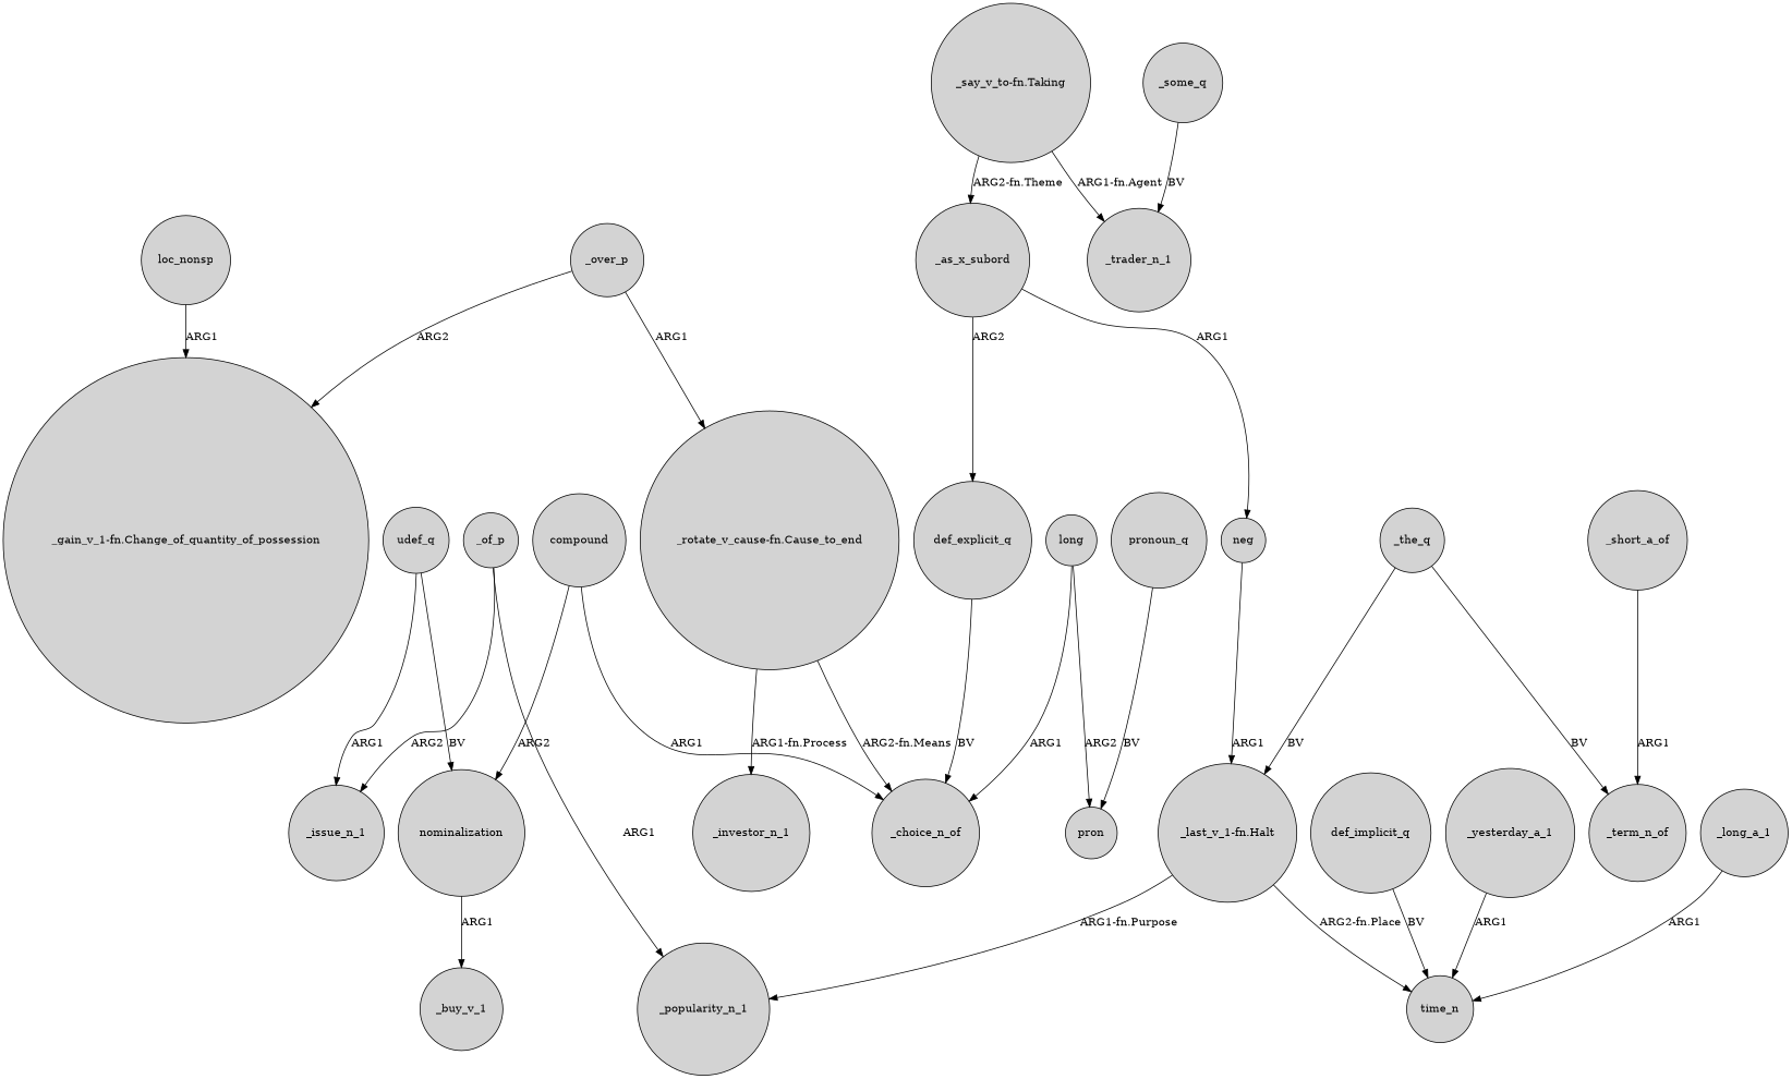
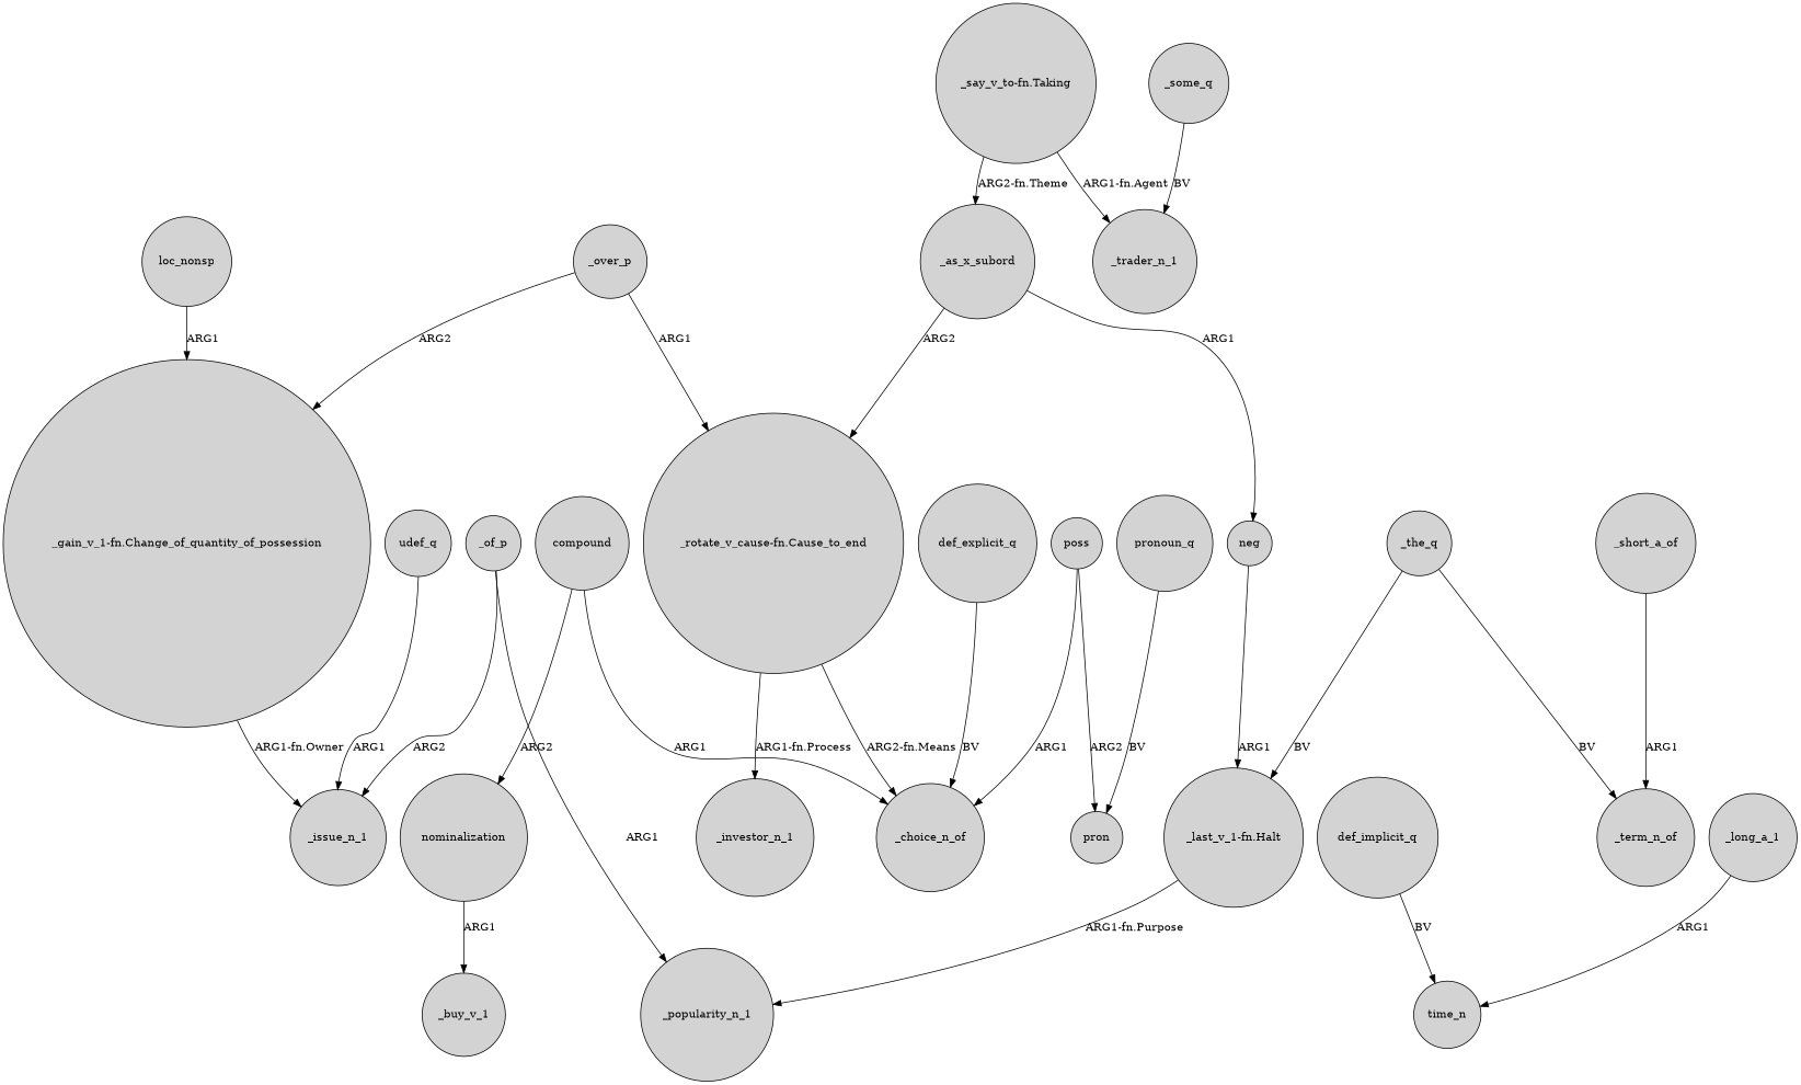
  digraph {
    node [shape=circle style=filled]
-   poss [label=long]
+   poss
    _choice_n_of
    pron
    nominalization
    _buy_v_1
    _some_q
    _trader_n_1
    _of_p
    _popularity_n_1
    _issue_n_1
    loc_nonsp
    "_gain_v_1-fn.Change_of_quantity_of_possession"
    "_rotate_v_cause-fn.Cause_to_end"
    _investor_n_1
    _as_x_subord
    neg
    "_last_v_1-fn.Halt"
    udef_q
-   _yesterday_a_1
    time_n
    compound
    _the_q
    _term_n_of
    pronoun_q
    _over_p
    _long_a_1
    _short_a_of
    def_explicit_q
    "_say_v_to-fn.Taking"
    def_implicit_q
    poss -> _choice_n_of [label=ARG1]
    poss -> pron [label=ARG2]
    nominalization -> _buy_v_1 [label=ARG1]
    _some_q -> _trader_n_1 [label=BV]
    _of_p -> _popularity_n_1 [label=ARG1]
    _of_p -> _issue_n_1 [label=ARG2]
    loc_nonsp -> "_gain_v_1-fn.Change_of_quantity_of_possession" [label=ARG1]
+   "_gain_v_1-fn.Change_of_quantity_of_possession" -> _issue_n_1 [label="ARG1-fn.Owner"]
    "_rotate_v_cause-fn.Cause_to_end" -> _choice_n_of [label="ARG2-fn.Means"]
    "_rotate_v_cause-fn.Cause_to_end" -> _investor_n_1 [label="ARG1-fn.Process"]
-   _as_x_subord -> def_explicit_q [label=ARG2]
+   _as_x_subord -> "_rotate_v_cause-fn.Cause_to_end" [label=ARG2]
    _as_x_subord -> neg [label=ARG1]
    neg -> "_last_v_1-fn.Halt" [label=ARG1]
    "_last_v_1-fn.Halt" -> _popularity_n_1 [label="ARG1-fn.Purpose"]
-   "_last_v_1-fn.Halt" -> time_n [label="ARG2-fn.Place"]
-   udef_q -> nominalization [label=BV]
    udef_q -> _issue_n_1 [label=ARG1]
-   _yesterday_a_1 -> time_n [label=ARG1]
    compound -> _choice_n_of [label=ARG1]
    compound -> nominalization [label=ARG2]
    _the_q -> "_last_v_1-fn.Halt" [label=BV]
    _the_q -> _term_n_of [label=BV]
    pronoun_q -> pron [label=BV]
    _over_p -> "_gain_v_1-fn.Change_of_quantity_of_possession" [label=ARG2]
    _over_p -> "_rotate_v_cause-fn.Cause_to_end" [label=ARG1]
    _long_a_1 -> time_n [label=ARG1]
    _short_a_of -> _term_n_of [label=ARG1]
    def_explicit_q -> _choice_n_of [label=BV]
    "_say_v_to-fn.Taking" -> _trader_n_1 [label="ARG1-fn.Agent"]
    "_say_v_to-fn.Taking" -> _as_x_subord [label="ARG2-fn.Theme"]
    def_implicit_q -> time_n [label=BV]
  }
